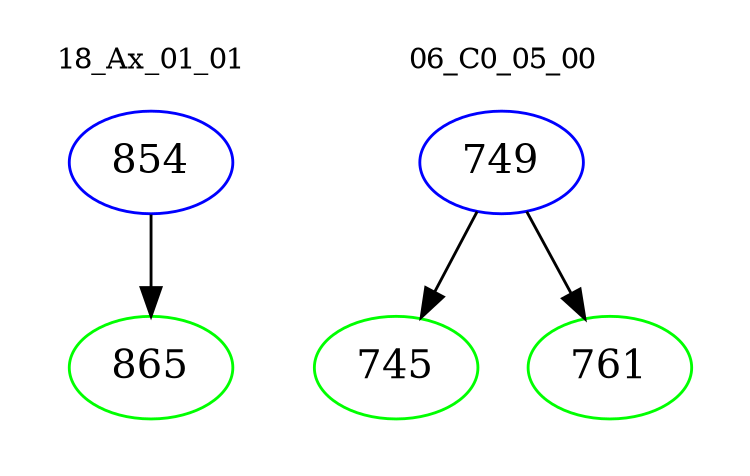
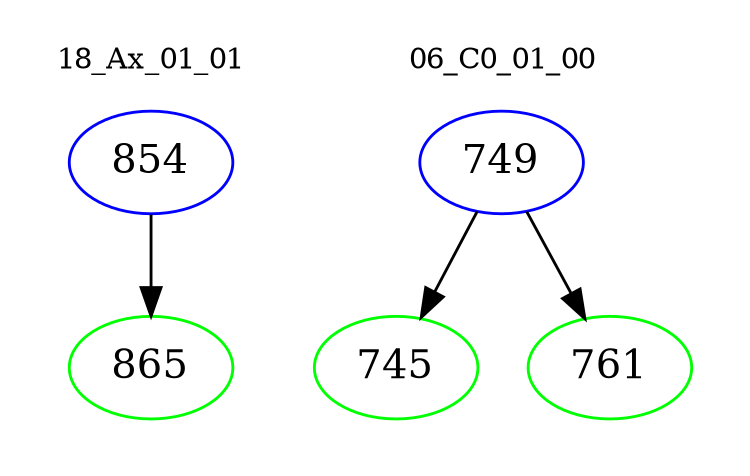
  digraph {
    node [color=green]
    edge [color=black]
    n1 [color=blue label=854]
    n2 [label=865]
    n3 [color=blue label=749]
    n4 [label=745]
    n5 [label=761]
    subgraph cluster_1 {
      color=white
      fontsize=10
      label="18_Ax_01_01"
      n1
      n2
    }
    subgraph cluster_2 {
      color=white
      fontsize=10
-     label="06_C0_05_00"
+     label="06_C0_01_00"
      n3
      n4
      n5
    }
    n1 -> n2
    n3 -> n4
    n3 -> n5
  }
